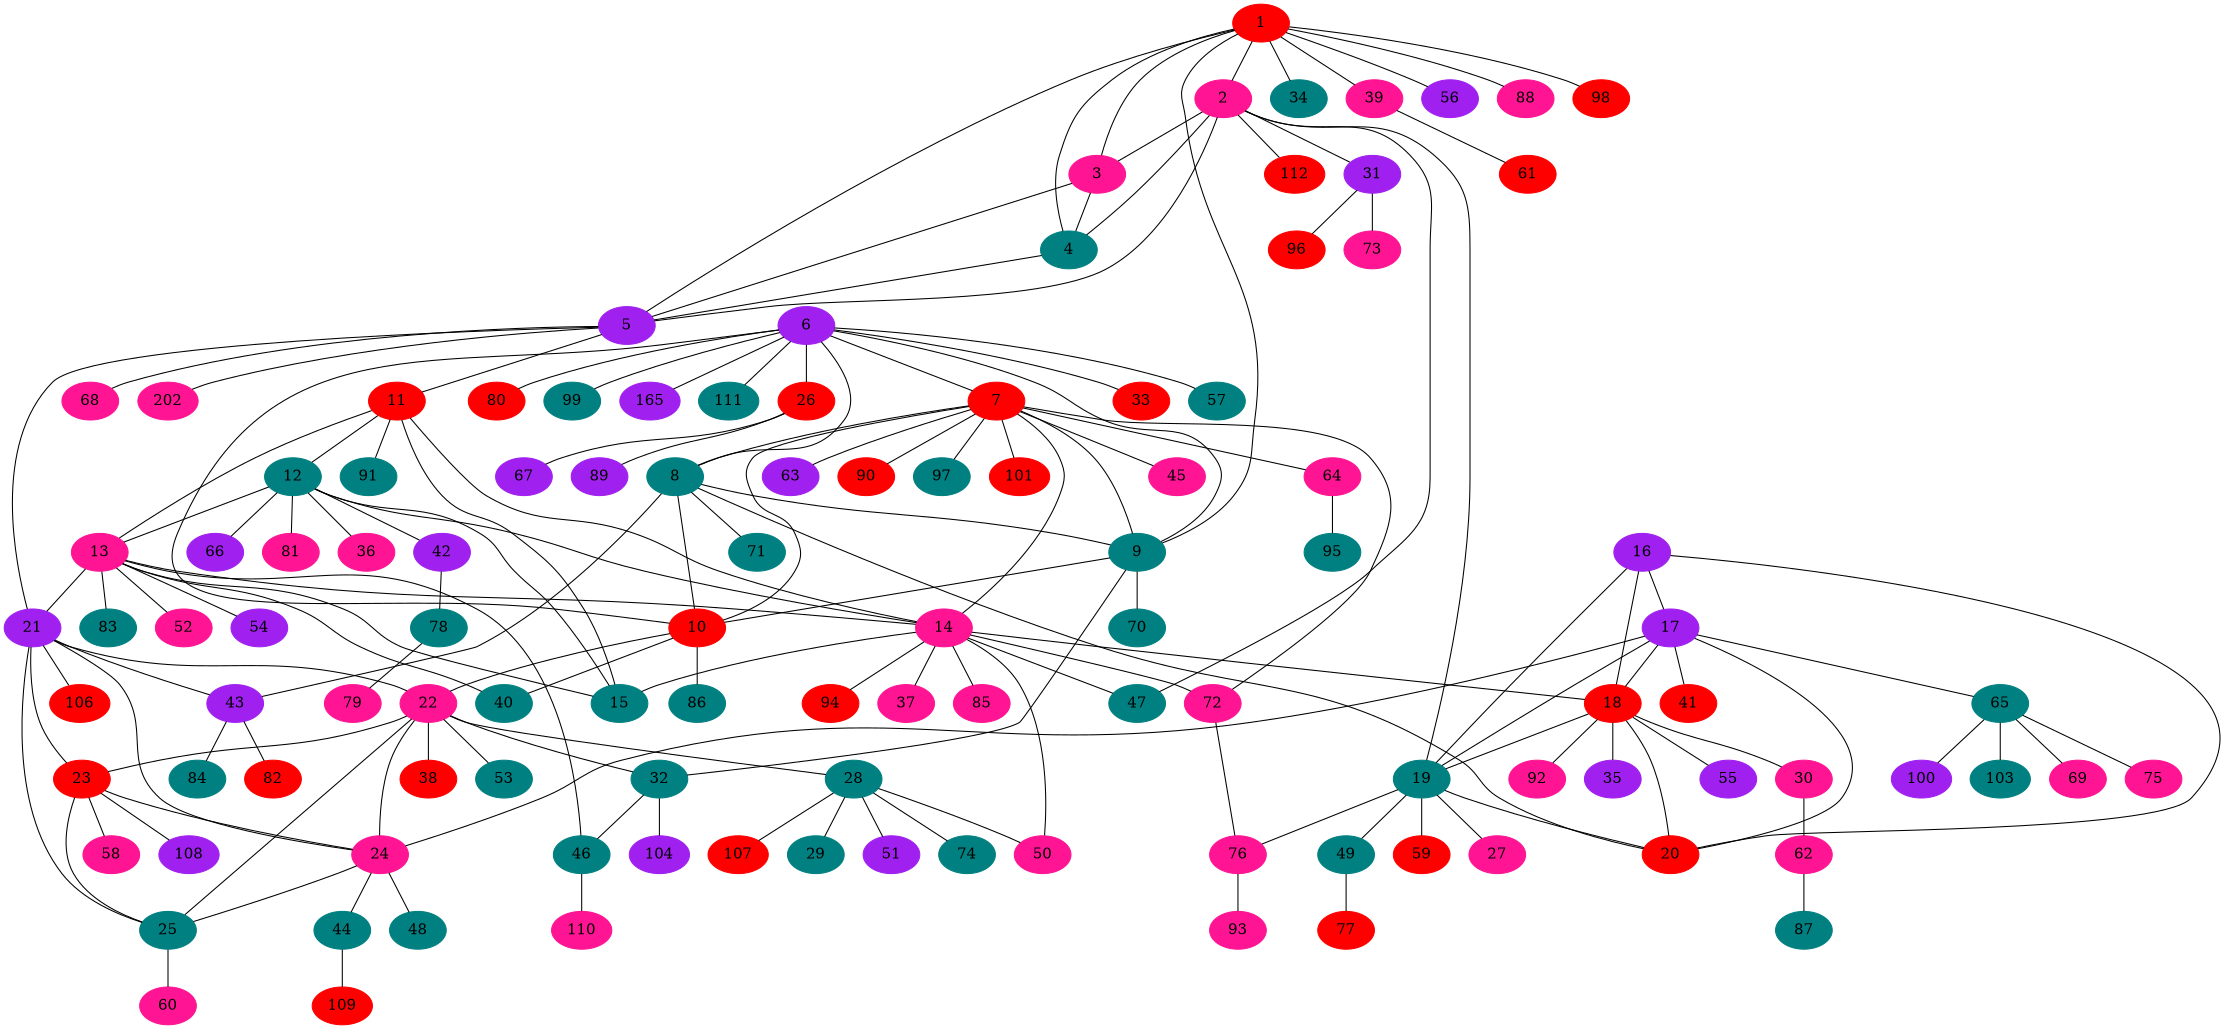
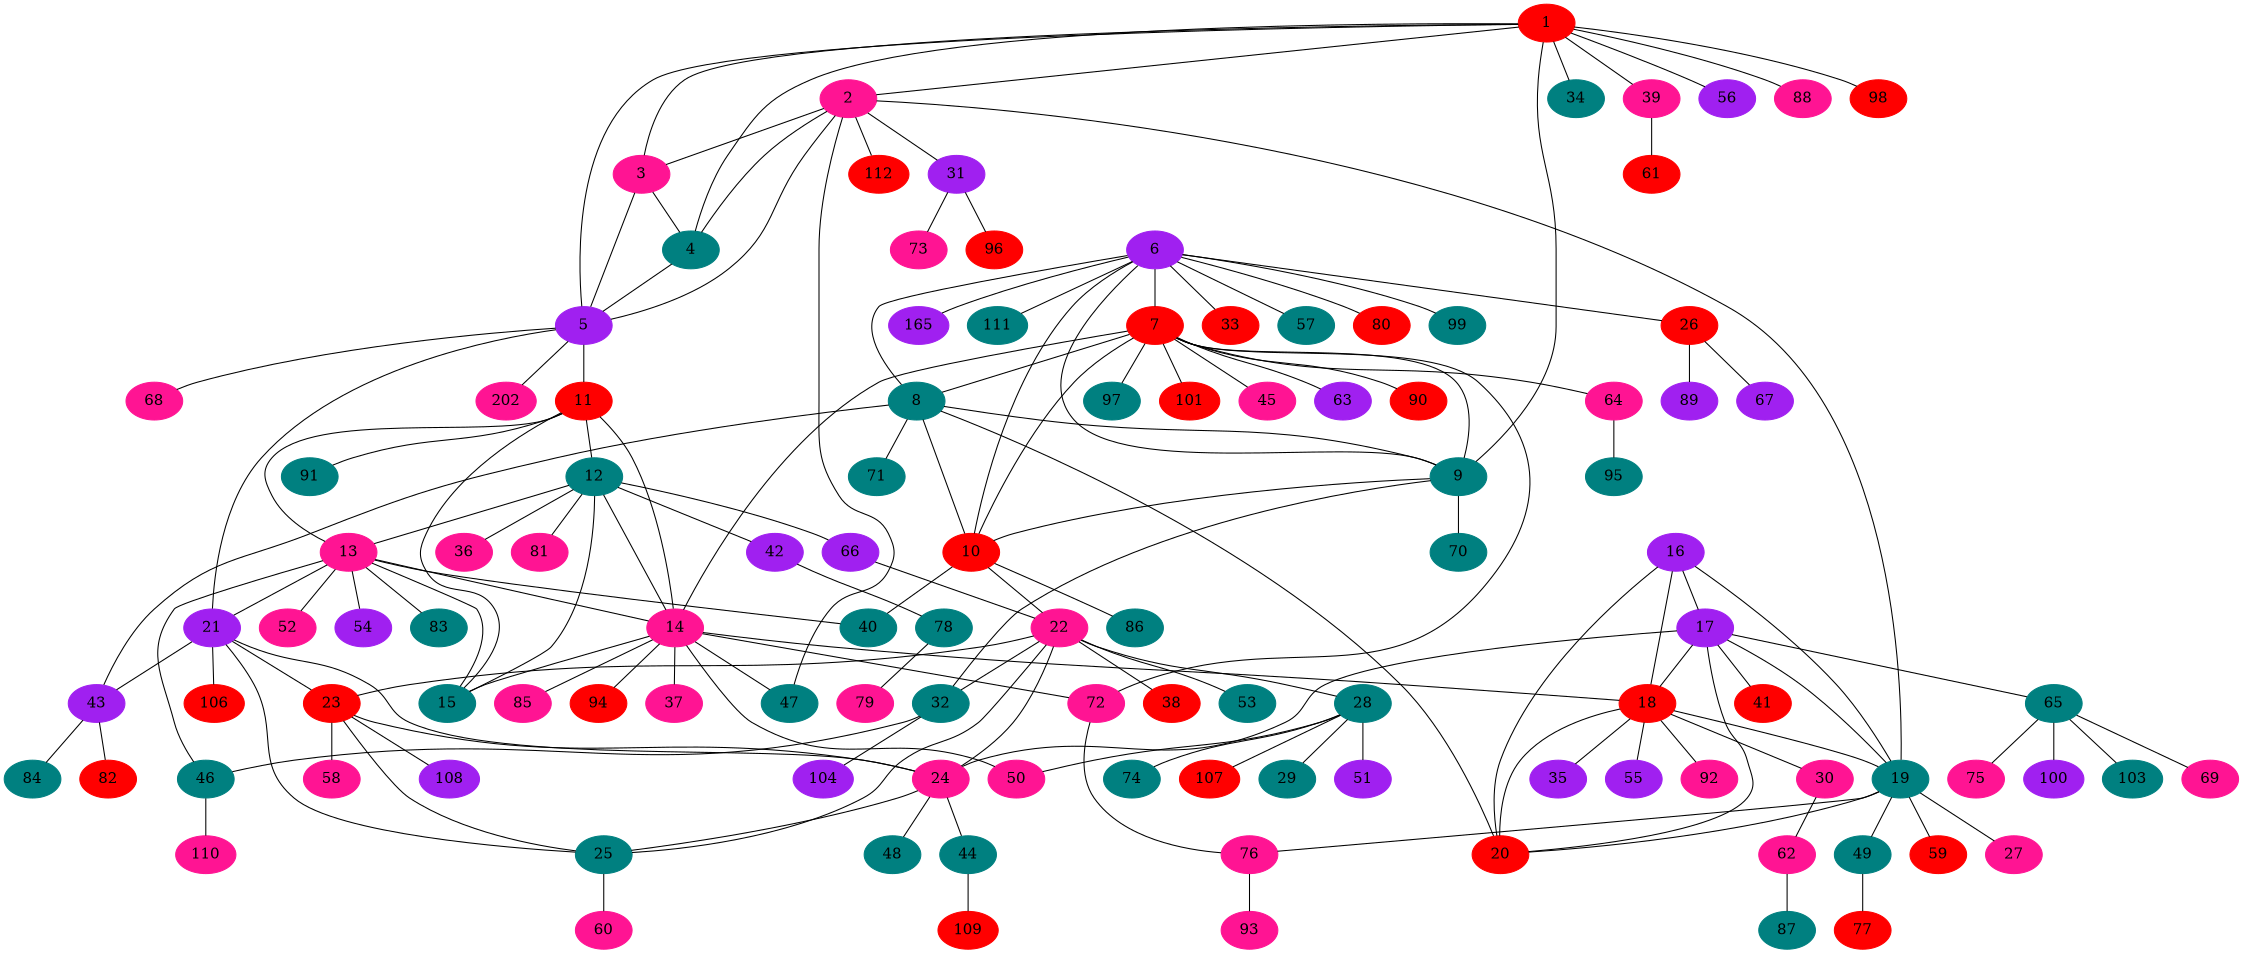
  graph {
    node [color=teal style=filled]
    1 [color=red]
    2 [color=deeppink]
    3 [color=deeppink]
    4
    5 [color=purple]
    9
    34
    39 [color=deeppink]
    56 [color=purple]
    88 [color=deeppink]
    98 [color=red]
    19
    31 [color=purple]
    47
    112 [color=red]
    11 [color=red]
    21 [color=purple]
    68 [color=deeppink]
    n19 [color=deeppink label=202]
    10 [color=red]
    32
    70
    61 [color=red]
    20 [color=red]
    27 [color=deeppink]
    49
    59 [color=red]
    76 [color=deeppink]
    73 [color=deeppink]
    96 [color=red]
    14 [color=deeppink]
    12
    13 [color=deeppink]
    15
    91
    43 [color=purple]
    22 [color=deeppink]
    24 [color=deeppink]
    23 [color=red]
    25
    106 [color=red]
    6 [color=purple]
    7 [color=red]
    8
    26 [color=red]
    33 [color=red]
    57
    80 [color=red]
    99
    n50 [color=purple label=165]
    111
    45 [color=deeppink]
    63 [color=purple]
    64 [color=deeppink]
    72 [color=deeppink]
    90 [color=red]
    97
    101 [color=red]
    71
    40
    86
    67 [color=purple]
    89 [color=purple]
    18 [color=red]
    37 [color=deeppink]
    50 [color=deeppink]
    85 [color=deeppink]
    94 [color=red]
    95
    82 [color=red]
    84
    46
    104 [color=purple]
    28
    38 [color=red]
    53
    36 [color=deeppink]
    42 [color=purple]
    66 [color=purple]
    81 [color=deeppink]
    52 [color=deeppink]
    54 [color=purple]
    83
    78
    110 [color=deeppink]
    30 [color=deeppink]
    35 [color=purple]
    55 [color=purple]
    92 [color=deeppink]
    16 [color=purple]
    17 [color=purple]
    41 [color=red]
    65
    44
    48
    69 [color=deeppink]
    75 [color=deeppink]
    100 [color=purple]
    103
    62 [color=deeppink]
    77 [color=red]
    93 [color=deeppink]
    58 [color=deeppink]
    108 [color=purple]
    60 [color=deeppink]
    29
    51 [color=purple]
    74
    107 [color=red]
    109 [color=red]
    87
    79 [color=deeppink]
    1 -- 2
    1 -- 3
    1 -- 4
    1 -- 5
    1 -- 9
    1 -- 34
    1 -- 39
    1 -- 56
    1 -- 88
    1 -- 98
    2 -- 3
    2 -- 4
    2 -- 5
    2 -- 19
    2 -- 31
    2 -- 47
    2 -- 112
    3 -- 4
    3 -- 5
    4 -- 5
    5 -- 11
    5 -- 21
    5 -- 68
    5 -- n19
    9 -- 10
    9 -- 32
    9 -- 70
    39 -- 61
    19 -- 20
    19 -- 27
    19 -- 49
    19 -- 59
    19 -- 76
    31 -- 73
    31 -- 96
    11 -- 14
    11 -- 12
    11 -- 13
    11 -- 15
    11 -- 91
    21 -- 43
-   21 -- 22
+   66 -- 22
    21 -- 24
    21 -- 23
    21 -- 25
    21 -- 106
    10 -- 22
    10 -- 40
    10 -- 86
    32 -- 46
    32 -- 104
    49 -- 77
    76 -- 93
    14 -- 47
    14 -- 15
    14 -- 72
    14 -- 18
    14 -- 37
    14 -- 50
    14 -- 85
    14 -- 94
    12 -- 14
    12 -- 13
    12 -- 15
    12 -- 36
    12 -- 42
    12 -- 66
    12 -- 81
    13 -- 21
    13 -- 14
    13 -- 15
    13 -- 40
    13 -- 46
    13 -- 52
    13 -- 54
    13 -- 83
    43 -- 82
    43 -- 84
    22 -- 32
    22 -- 24
    22 -- 23
    22 -- 25
    22 -- 28
    22 -- 38
    22 -- 53
    24 -- 25
    24 -- 44
    24 -- 48
    23 -- 24
    23 -- 25
    23 -- 58
    23 -- 108
    25 -- 60
    6 -- 9
    6 -- 10
    6 -- 7
    6 -- 8
    6 -- 26
    6 -- 33
    6 -- 57
    6 -- 80
    6 -- 99
    6 -- n50
    6 -- 111
    7 -- 9
    7 -- 10
    7 -- 14
    7 -- 8
    7 -- 45
    7 -- 63
    7 -- 64
    7 -- 72
    7 -- 90
    7 -- 97
    7 -- 101
    8 -- 9
    8 -- 10
    8 -- 20
    8 -- 43
    8 -- 71
    26 -- 67
    26 -- 89
    64 -- 95
    72 -- 76
    18 -- 19
    18 -- 20
    18 -- 30
    18 -- 35
    18 -- 55
    18 -- 92
    46 -- 110
    28 -- 50
    28 -- 29
    28 -- 51
    28 -- 74
    28 -- 107
    42 -- 78
    78 -- 79
    30 -- 62
    16 -- 19
    16 -- 20
    16 -- 18
    16 -- 17
    17 -- 19
    17 -- 20
    17 -- 24
    17 -- 18
    17 -- 41
    17 -- 65
    65 -- 69
    65 -- 75
    65 -- 100
    65 -- 103
    44 -- 109
    62 -- 87
  }
